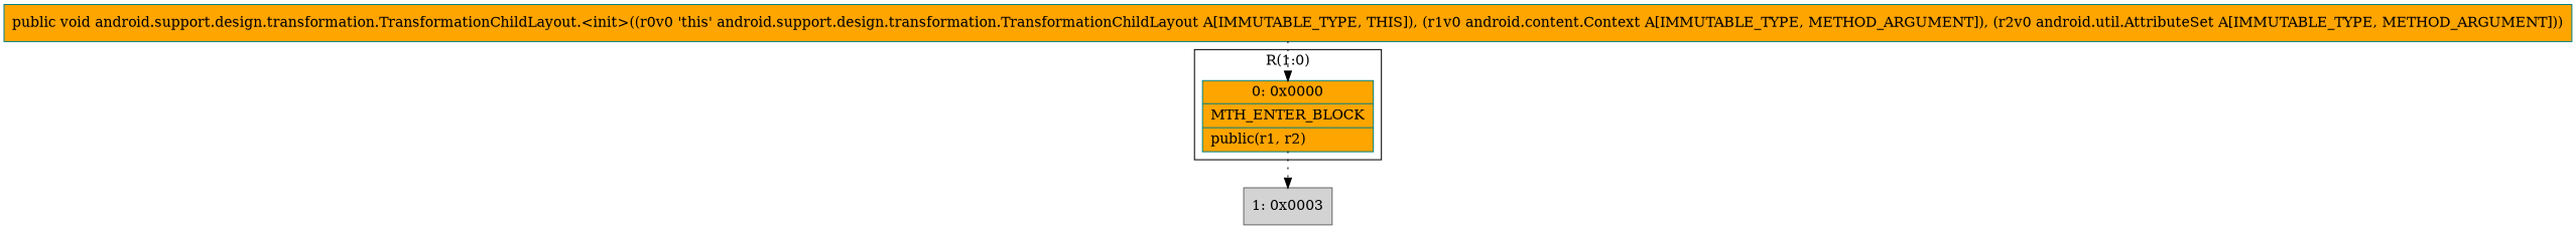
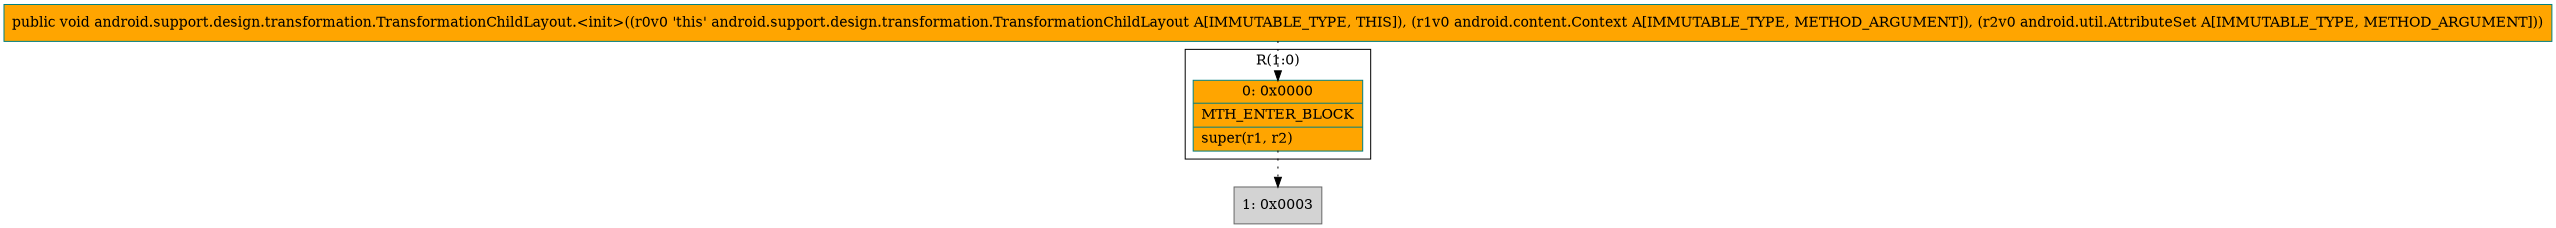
  digraph {
    node [color=teal shape=record style=filled fillcolor=orange]
    edge [style=dotted]
-   n1 [label="{0\:\ 0x0000|MTH_ENTER_BLOCK\l|public(r1, r2)\l}"]
+   n1 [label="{0\:\ 0x0000|MTH_ENTER_BLOCK\l|super(r1, r2)\l}"]
    n2 [color=gray40 label="{1\:\ 0x0003}" fillcolor=lightgrey]
    n3 [label="{public void android.support.design.transformation.TransformationChildLayout.\<init\>((r0v0 'this' android.support.design.transformation.TransformationChildLayout A[IMMUTABLE_TYPE, THIS]), (r1v0 android.content.Context A[IMMUTABLE_TYPE, METHOD_ARGUMENT]), (r2v0 android.util.AttributeSet A[IMMUTABLE_TYPE, METHOD_ARGUMENT])) }"]
    subgraph cluster_1 {
      label="R(1:0)"
      n1
    }
    n1 -> n2
    n3 -> n1
  }
